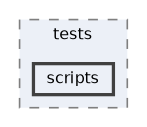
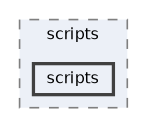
  digraph {
    compound=true
    n1 [color=grey25 fillcolor="#ecf0f7" fontname=Helvetica fontsize=10 height=0.2 label=scripts shape=box style="filled,bold" width=0.4]
    subgraph cluster_1 {
      bgcolor="#ecf0f7"
      fontname=Helvetica
      fontsize=10
-     label=tests
+     label=scripts
      pencolor=grey50
      style="filled,dashed"
      n1
    }
  }
